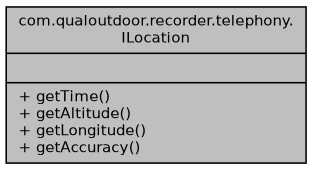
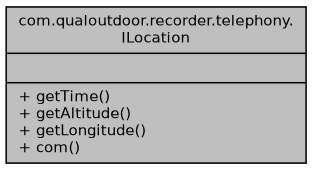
  digraph {
-   n1 [color=black fillcolor=grey75 fontcolor=black fontname=Helvetica fontsize=10 height=0.2 label="{com.qualoutdoor.recorder.telephony.\lILocation\n||+ getTime()\l+ getAltitude()\l+ getLongitude()\l+ getAccuracy()\l}" shape=record style=filled width=0.4]
+   n1 [color=black fillcolor=grey75 fontcolor=black fontname=Helvetica fontsize=10 height=0.2 label="{com.qualoutdoor.recorder.telephony.\lILocation\n||+ getTime()\l+ getAltitude()\l+ getLongitude()\l+ com()\l}" shape=record style=filled width=0.4]
  }
